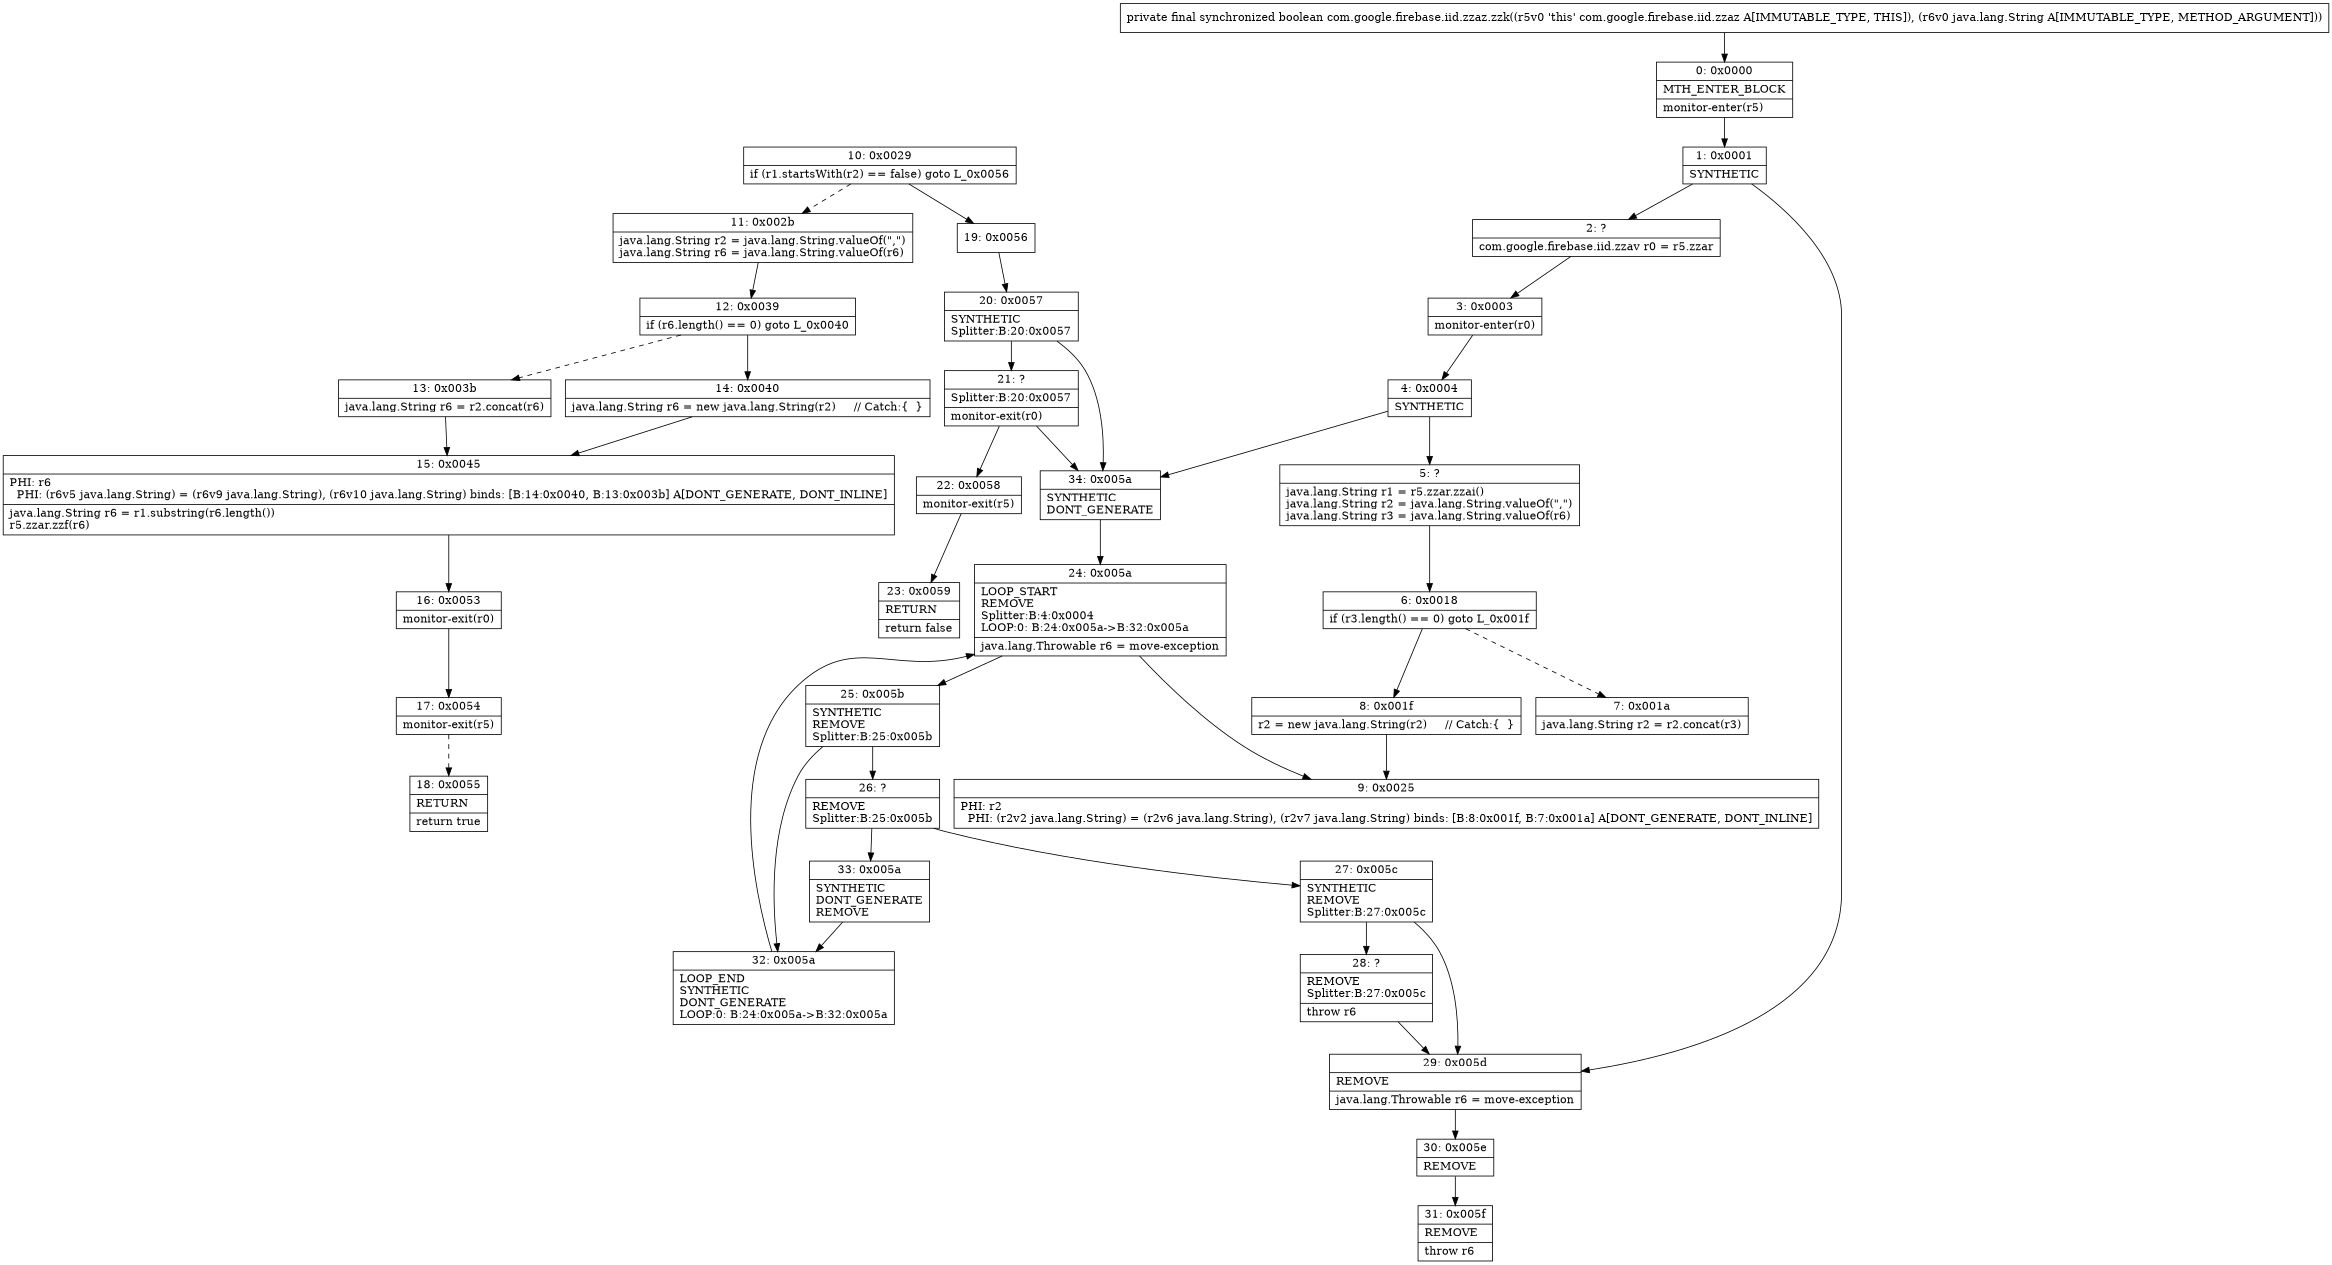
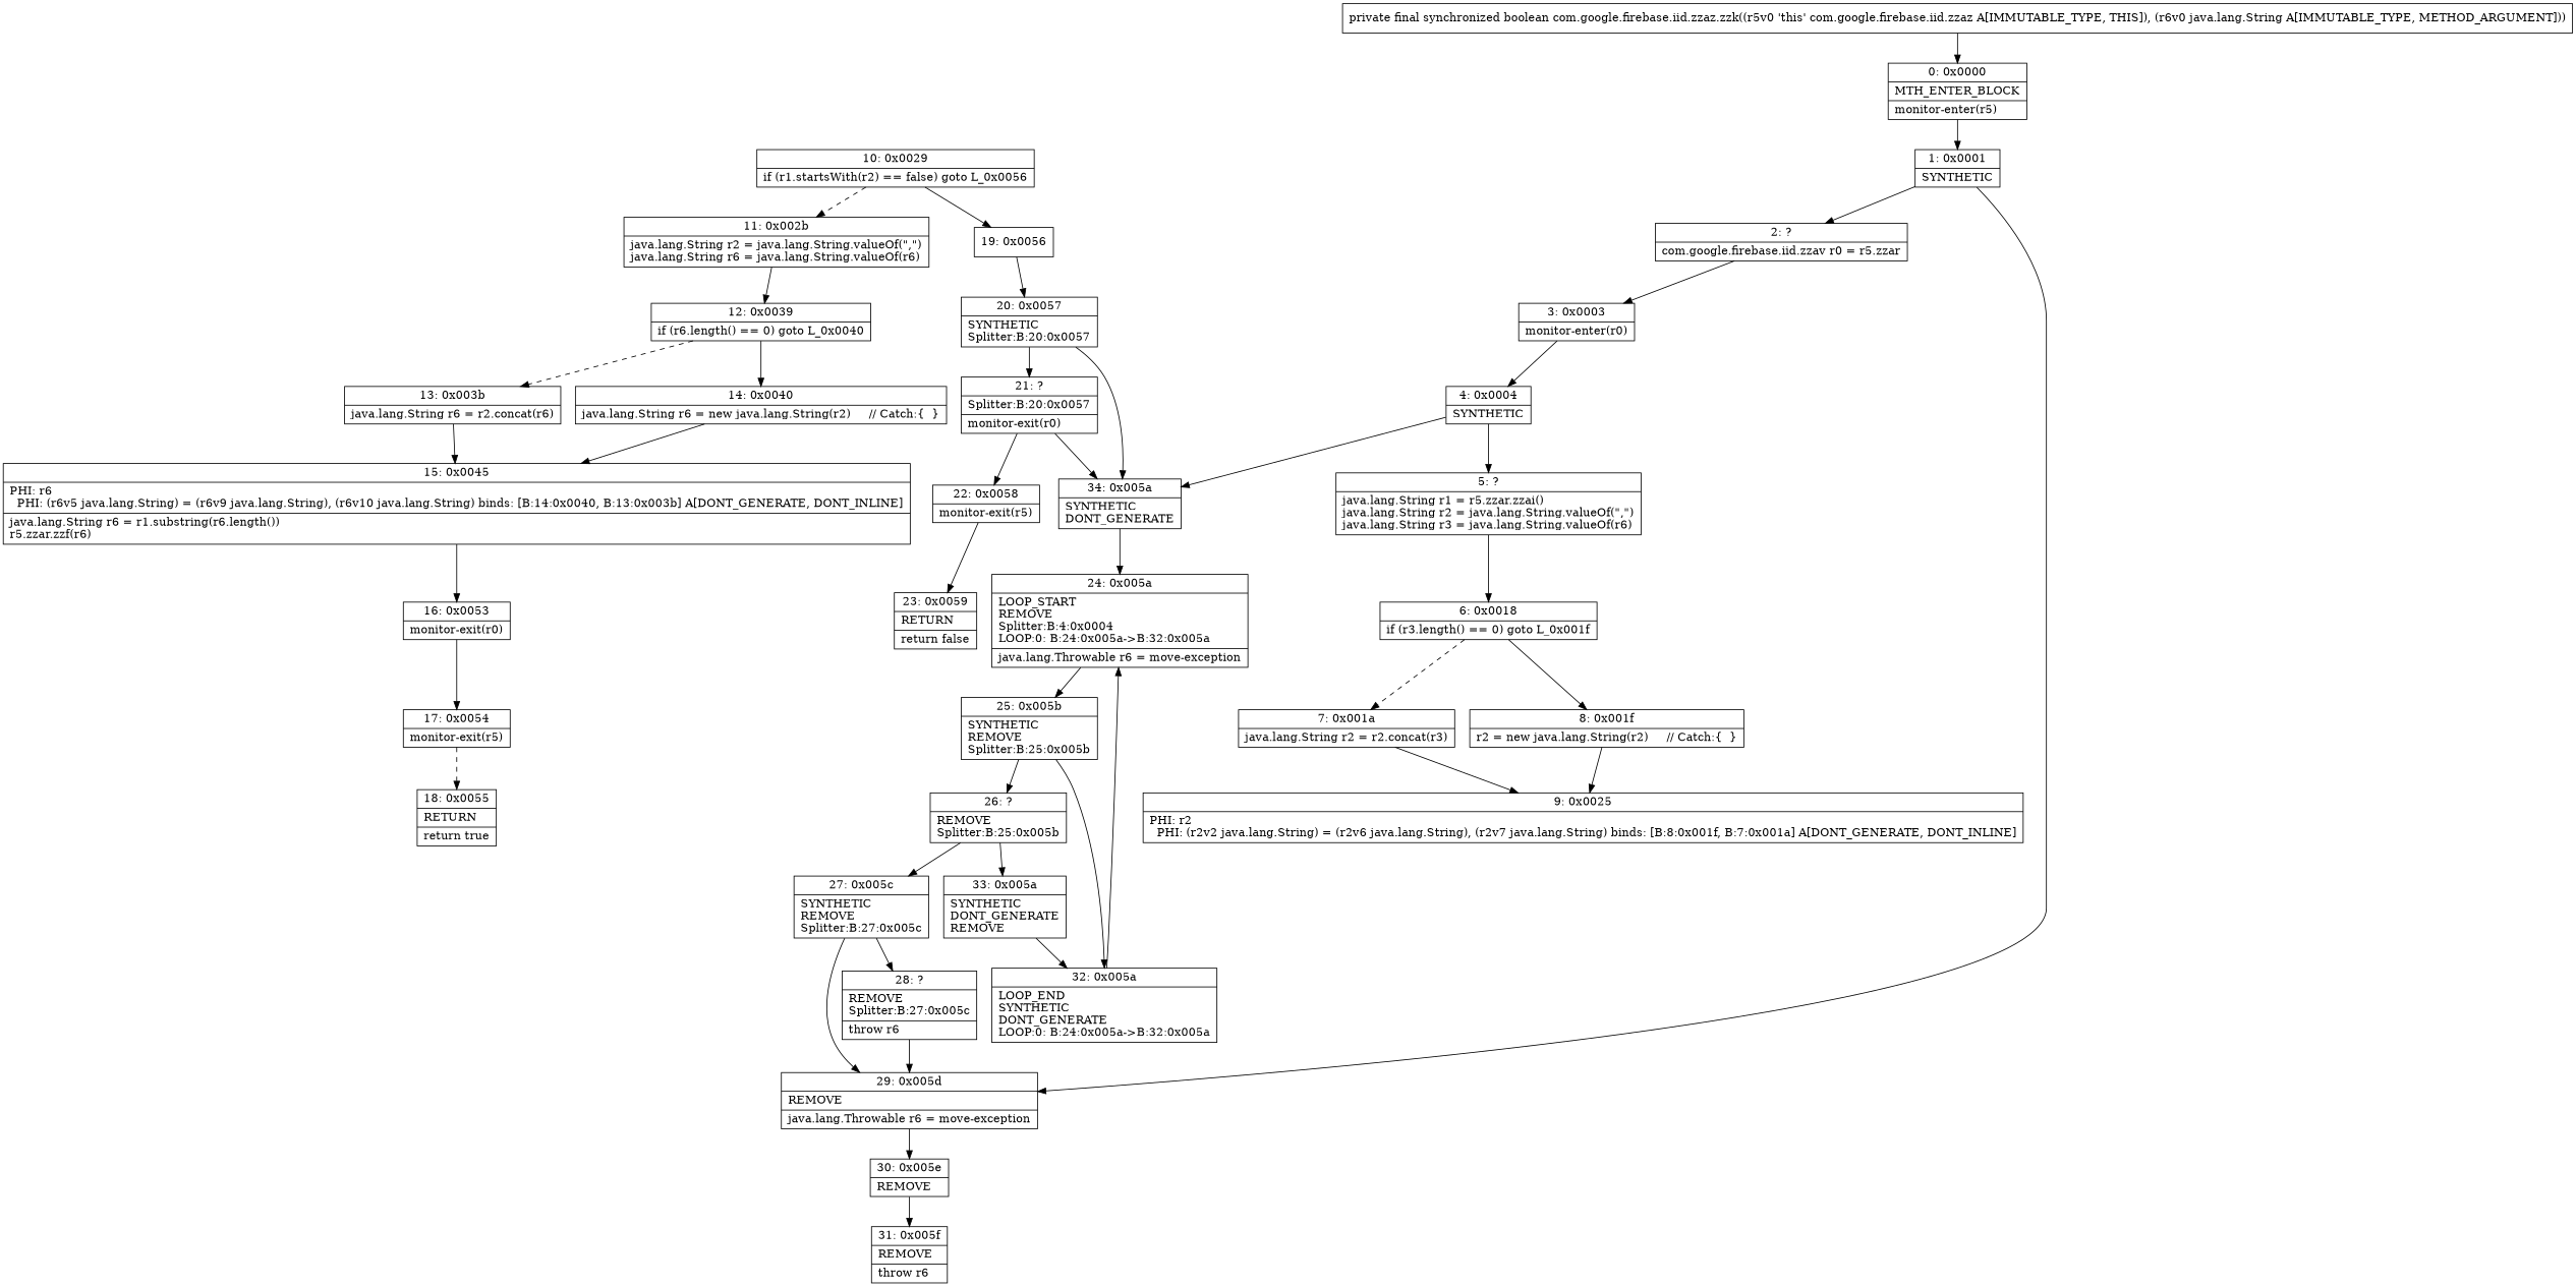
  digraph {
    node [shape=record]
    n1 [label="{0\:\ 0x0000|MTH_ENTER_BLOCK\l|monitor\-enter(r5)\l}"]
    n2 [label="{1\:\ 0x0001|SYNTHETIC\l}"]
    n3 [label="{2\:\ ?|com.google.firebase.iid.zzav r0 = r5.zzar\l}"]
    n4 [label="{29\:\ 0x005d|REMOVE\l|java.lang.Throwable r6 = move\-exception\l}"]
    n5 [label="{3\:\ 0x0003|monitor\-enter(r0)\l}"]
    n6 [label="{30\:\ 0x005e|REMOVE\l}"]
    n7 [label="{4\:\ 0x0004|SYNTHETIC\l}"]
    n8 [label="{5\:\ ?|java.lang.String r1 = r5.zzar.zzai()\ljava.lang.String r2 = java.lang.String.valueOf(\",\")\ljava.lang.String r3 = java.lang.String.valueOf(r6)\l}"]
    n9 [label="{34\:\ 0x005a|SYNTHETIC\lDONT_GENERATE\l}"]
    n10 [label="{6\:\ 0x0018|if (r3.length() == 0) goto L_0x001f\l}"]
    n11 [label="{24\:\ 0x005a|LOOP_START\lREMOVE\lSplitter:B:4:0x0004\lLOOP:0: B:24:0x005a\-\>B:32:0x005a\l|java.lang.Throwable r6 = move\-exception\l}"]
    n12 [label="{7\:\ 0x001a|java.lang.String r2 = r2.concat(r3)\l}"]
    n13 [label="{8\:\ 0x001f|r2 = new java.lang.String(r2)     \/\/ Catch:\{  \}\l}"]
    n14 [label="{9\:\ 0x0025|PHI: r2 \l  PHI: (r2v2 java.lang.String) = (r2v6 java.lang.String), (r2v7 java.lang.String) binds: [B:8:0x001f, B:7:0x001a] A[DONT_GENERATE, DONT_INLINE]\l}"]
    n15 [label="{10\:\ 0x0029|if (r1.startsWith(r2) == false) goto L_0x0056\l}"]
    n16 [label="{11\:\ 0x002b|java.lang.String r2 = java.lang.String.valueOf(\",\")\ljava.lang.String r6 = java.lang.String.valueOf(r6)\l}"]
    n17 [label="{19\:\ 0x0056}"]
    n18 [label="{12\:\ 0x0039|if (r6.length() == 0) goto L_0x0040\l}"]
    n19 [label="{20\:\ 0x0057|SYNTHETIC\lSplitter:B:20:0x0057\l}"]
    n20 [label="{13\:\ 0x003b|java.lang.String r6 = r2.concat(r6)\l}"]
    n21 [label="{14\:\ 0x0040|java.lang.String r6 = new java.lang.String(r2)     \/\/ Catch:\{  \}\l}"]
    n22 [label="{15\:\ 0x0045|PHI: r6 \l  PHI: (r6v5 java.lang.String) = (r6v9 java.lang.String), (r6v10 java.lang.String) binds: [B:14:0x0040, B:13:0x003b] A[DONT_GENERATE, DONT_INLINE]\l|java.lang.String r6 = r1.substring(r6.length())\lr5.zzar.zzf(r6)\l}"]
    n23 [label="{16\:\ 0x0053|monitor\-exit(r0)\l}"]
    n24 [label="{17\:\ 0x0054|monitor\-exit(r5)\l}"]
    n25 [label="{18\:\ 0x0055|RETURN\l|return true\l}"]
    n26 [label="{21\:\ ?|Splitter:B:20:0x0057\l|monitor\-exit(r0)\l}"]
    n27 [label="{22\:\ 0x0058|monitor\-exit(r5)\l}"]
    n28 [label="{23\:\ 0x0059|RETURN\l|return false\l}"]
    n29 [label="{25\:\ 0x005b|SYNTHETIC\lREMOVE\lSplitter:B:25:0x005b\l}"]
    n30 [label="{26\:\ ?|REMOVE\lSplitter:B:25:0x005b\l}"]
    n31 [label="{32\:\ 0x005a|LOOP_END\lSYNTHETIC\lDONT_GENERATE\lLOOP:0: B:24:0x005a\-\>B:32:0x005a\l}"]
    n32 [label="{27\:\ 0x005c|SYNTHETIC\lREMOVE\lSplitter:B:27:0x005c\l}"]
    n33 [label="{33\:\ 0x005a|SYNTHETIC\lDONT_GENERATE\lREMOVE\l}"]
    n34 [label="{28\:\ ?|REMOVE\lSplitter:B:27:0x005c\l|throw r6\l}"]
    n35 [label="{31\:\ 0x005f|REMOVE\l|throw r6\l}"]
    n36 [label="{private final synchronized boolean com.google.firebase.iid.zzaz.zzk((r5v0 'this' com.google.firebase.iid.zzaz A[IMMUTABLE_TYPE, THIS]), (r6v0 java.lang.String A[IMMUTABLE_TYPE, METHOD_ARGUMENT])) }"]
    n1 -> n2
    n2 -> n3
    n2 -> n4
    n3 -> n5
    n4 -> n6
    n5 -> n7
    n6 -> n35
    n7 -> n8
    n7 -> n9
    n8 -> n10
    n9 -> n11
    n10 -> n12 [style=dashed]
    n10 -> n13
    n11 -> n29
-   n11 -> n14
+   n12 -> n14
    n13 -> n14
    n15 -> n16 [style=dashed]
    n15 -> n17
    n16 -> n18
    n17 -> n19
    n18 -> n20 [style=dashed]
    n18 -> n21
    n19 -> n9
    n19 -> n26
    n20 -> n22
    n21 -> n22
    n22 -> n23
    n23 -> n24
    n24 -> n25 [style=dashed]
    n26 -> n9
    n26 -> n27
    n27 -> n28
    n29 -> n30
    n29 -> n31
    n30 -> n32
    n30 -> n33
    n31 -> n11
    n32 -> n4
    n32 -> n34
    n33 -> n31
    n34 -> n4
    n36 -> n1
  }
